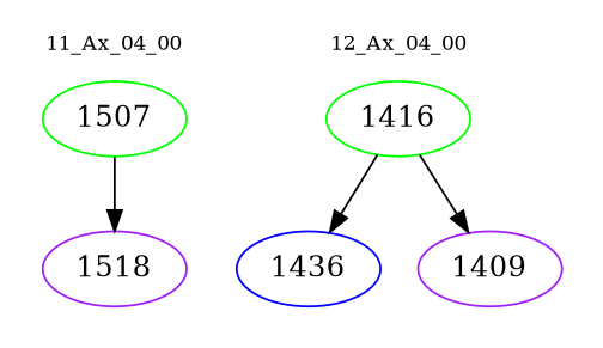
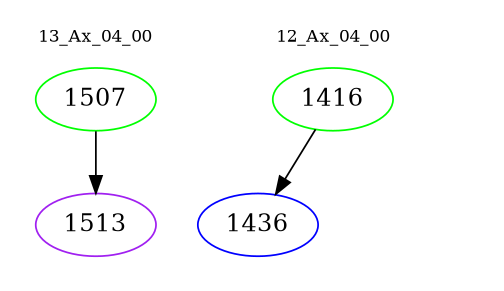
  digraph {
    node [color=green]
    edge [color=black]
    n1 [label=1507]
-   n2 [color=purple label=1518]
+   n2 [color=purple label=1513]
    n3 [label=1416]
    n4 [color=blue label=1436]
-   n5 [color=purple label=1409]
    subgraph cluster_1 {
      color=white
      fontsize=10
-     label="11_Ax_04_00"
+     label="13_Ax_04_00"
      n1
      n2
    }
    subgraph cluster_2 {
      color=white
      fontsize=10
      label="12_Ax_04_00"
      n3
      n4
-     n5
    }
    n1 -> n2
    n3 -> n4
-   n3 -> n5
  }
